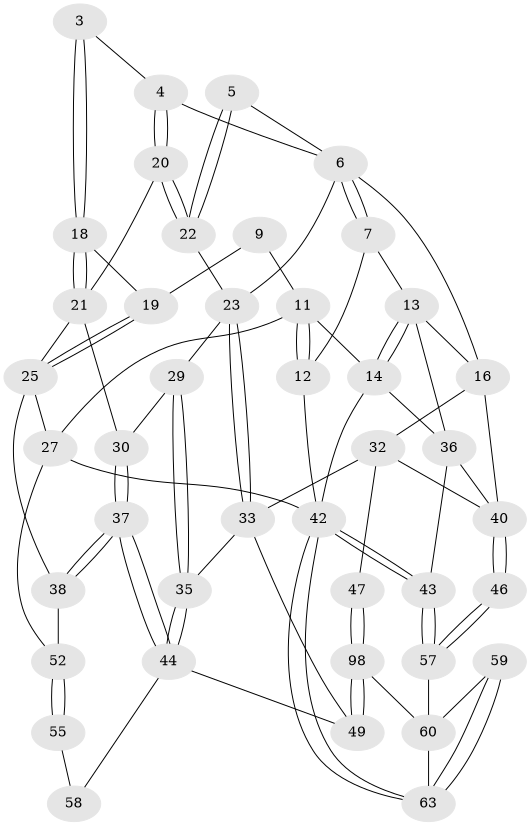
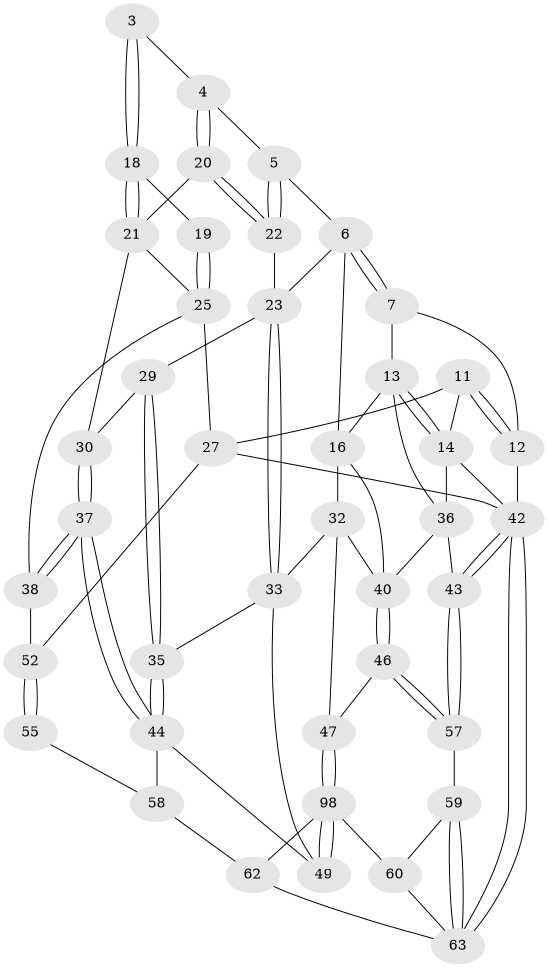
  graph {
    node [color=gray90 style=filled]
    3
    4
    18
-   9 [super="+10"]
    11
    19
    5
    20
    21 [super="+28"]
    6 [super="+17"]
    22
    7 [super="+8"]
    16 [super="+31"]
    23 [super="+24"]
    12
    13 [super="+15"]
    32 [super="+45"]
    40 [super="+41"]
    29
    33 [super="+34"]
    42 [super="+51"]
    14
    36 [super="+39"]
    27 [super="+50"]
    25 [super="+26"]
    52 [super="+53"]
    43
    63 [super="+64"]
    47
    46
    30
    38
    37
    35
    49
    55 [super="+56"]
    44 [super="+54"]
    n38 [label=98 super="+61"]
    58
    57
    59
+   62
    60
    3 -- 4
    3 -- 18
    3 -- 18
-   4 -- 6
+   4 -- 5
    4 -- 20
    4 -- 20
    18 -- 19
    18 -- 21
    18 -- 21
-   9 -- 11
-   9 -- 19
    11 -- 12
    11 -- 12
    11 -- 14
    11 -- 27
    19 -- 25
    19 -- 25
    5 -- 6
    5 -- 22
    5 -- 22
    20 -- 21
    20 -- 22
    20 -- 22
    21 -- 25
    21 -- 30
    6 -- 7
    6 -- 7
    6 -- 16
    6 -- 23
    22 -- 23
    7 -- 12
    7 -- 13
    16 -- 32
    16 -- 40
    23 -- 29
    23 -- 33
    23 -- 33
    12 -- 42
    13 -- 16
    13 -- 14
    13 -- 14
    13 -- 36
    32 -- 40
    32 -- 33
    32 -- 47
    40 -- 46
    40 -- 46
    29 -- 30
    29 -- 35
    29 -- 35
    33 -- 35
    33 -- 49
    42 -- 43
    42 -- 43
    42 -- 63
    42 -- 63
    14 -- 42
    14 -- 36
    36 -- 40
    36 -- 43
    27 -- 42
    27 -- 52
    25 -- 27
    25 -- 38
    52 -- 55 [weight=2]
    52 -- 55
    43 -- 57
    43 -- 57
    47 -- n38
    47 -- n38
+   46 -- 47
    46 -- 57
    46 -- 57
    30 -- 37
    30 -- 37
    38 -- 52
    37 -- 38
    37 -- 38
    37 -- 44
    37 -- 44
    35 -- 44
    35 -- 44
    55 -- 58
    44 -- 49
    44 -- 58
    n38 -- 49
    n38 -- 49
+   n38 -- 62
    n38 -- 60
-   57 -- 60
+   58 -- 62
+   57 -- 59
    59 -- 63
    59 -- 63
    59 -- 60
+   62 -- 63
    60 -- 63
  }
